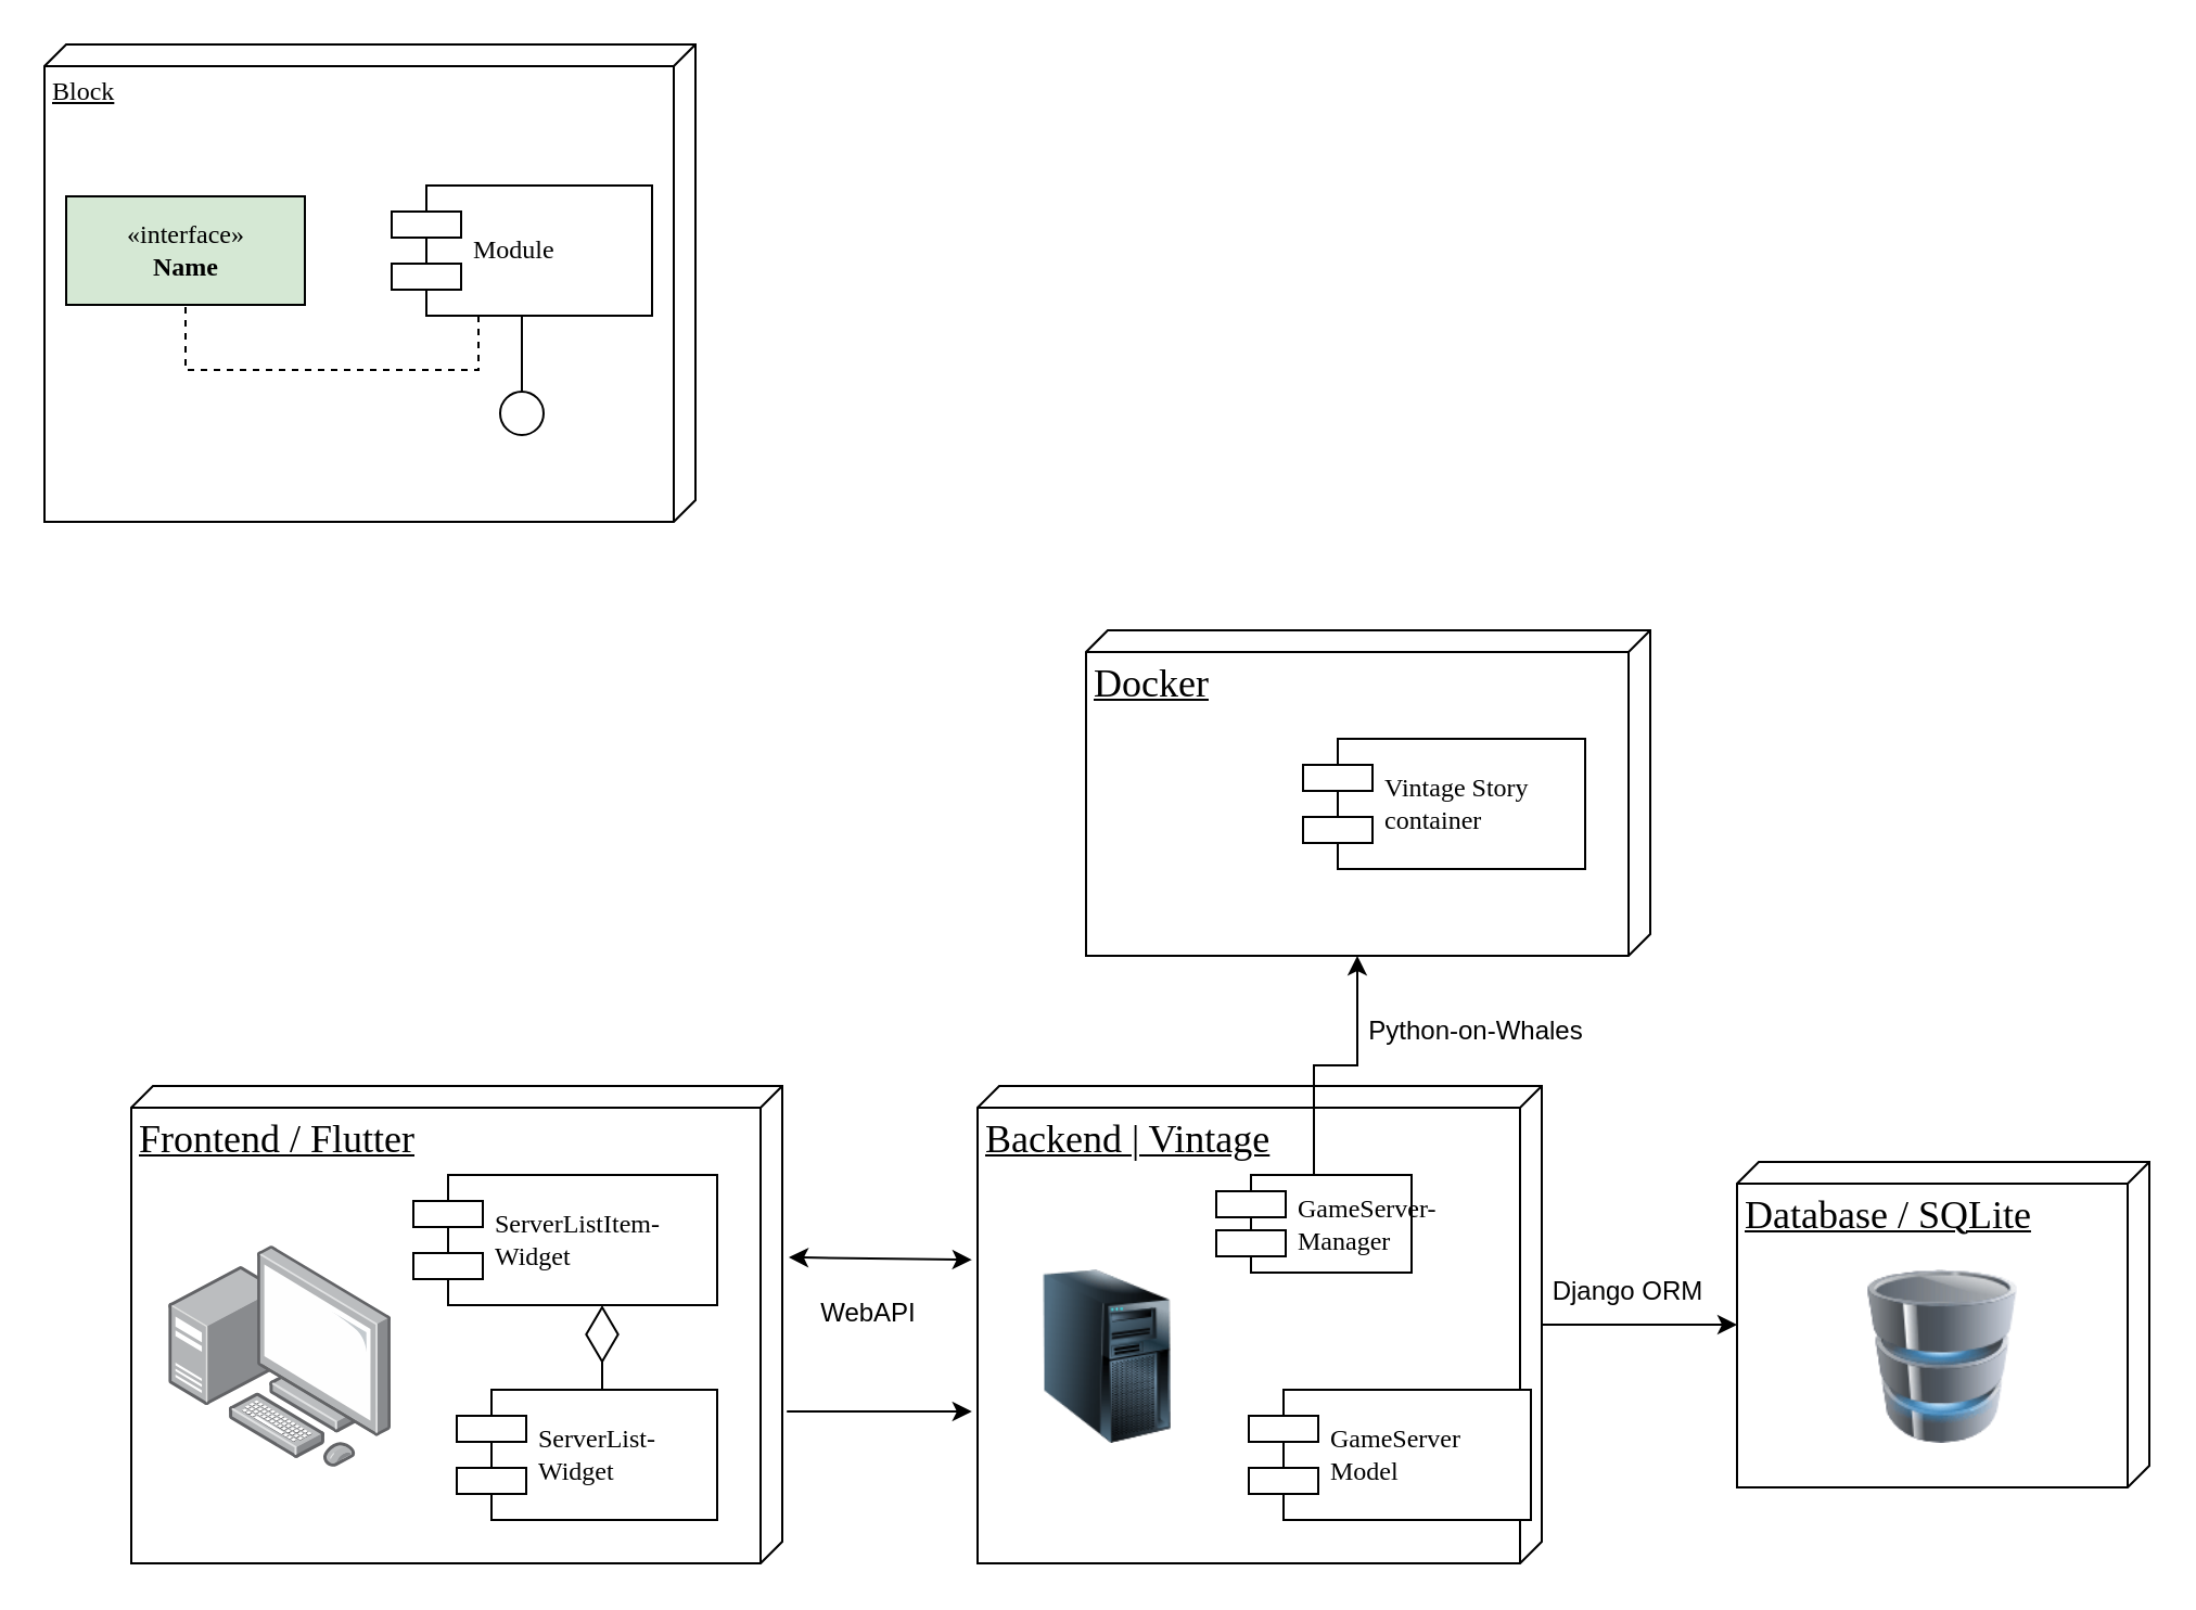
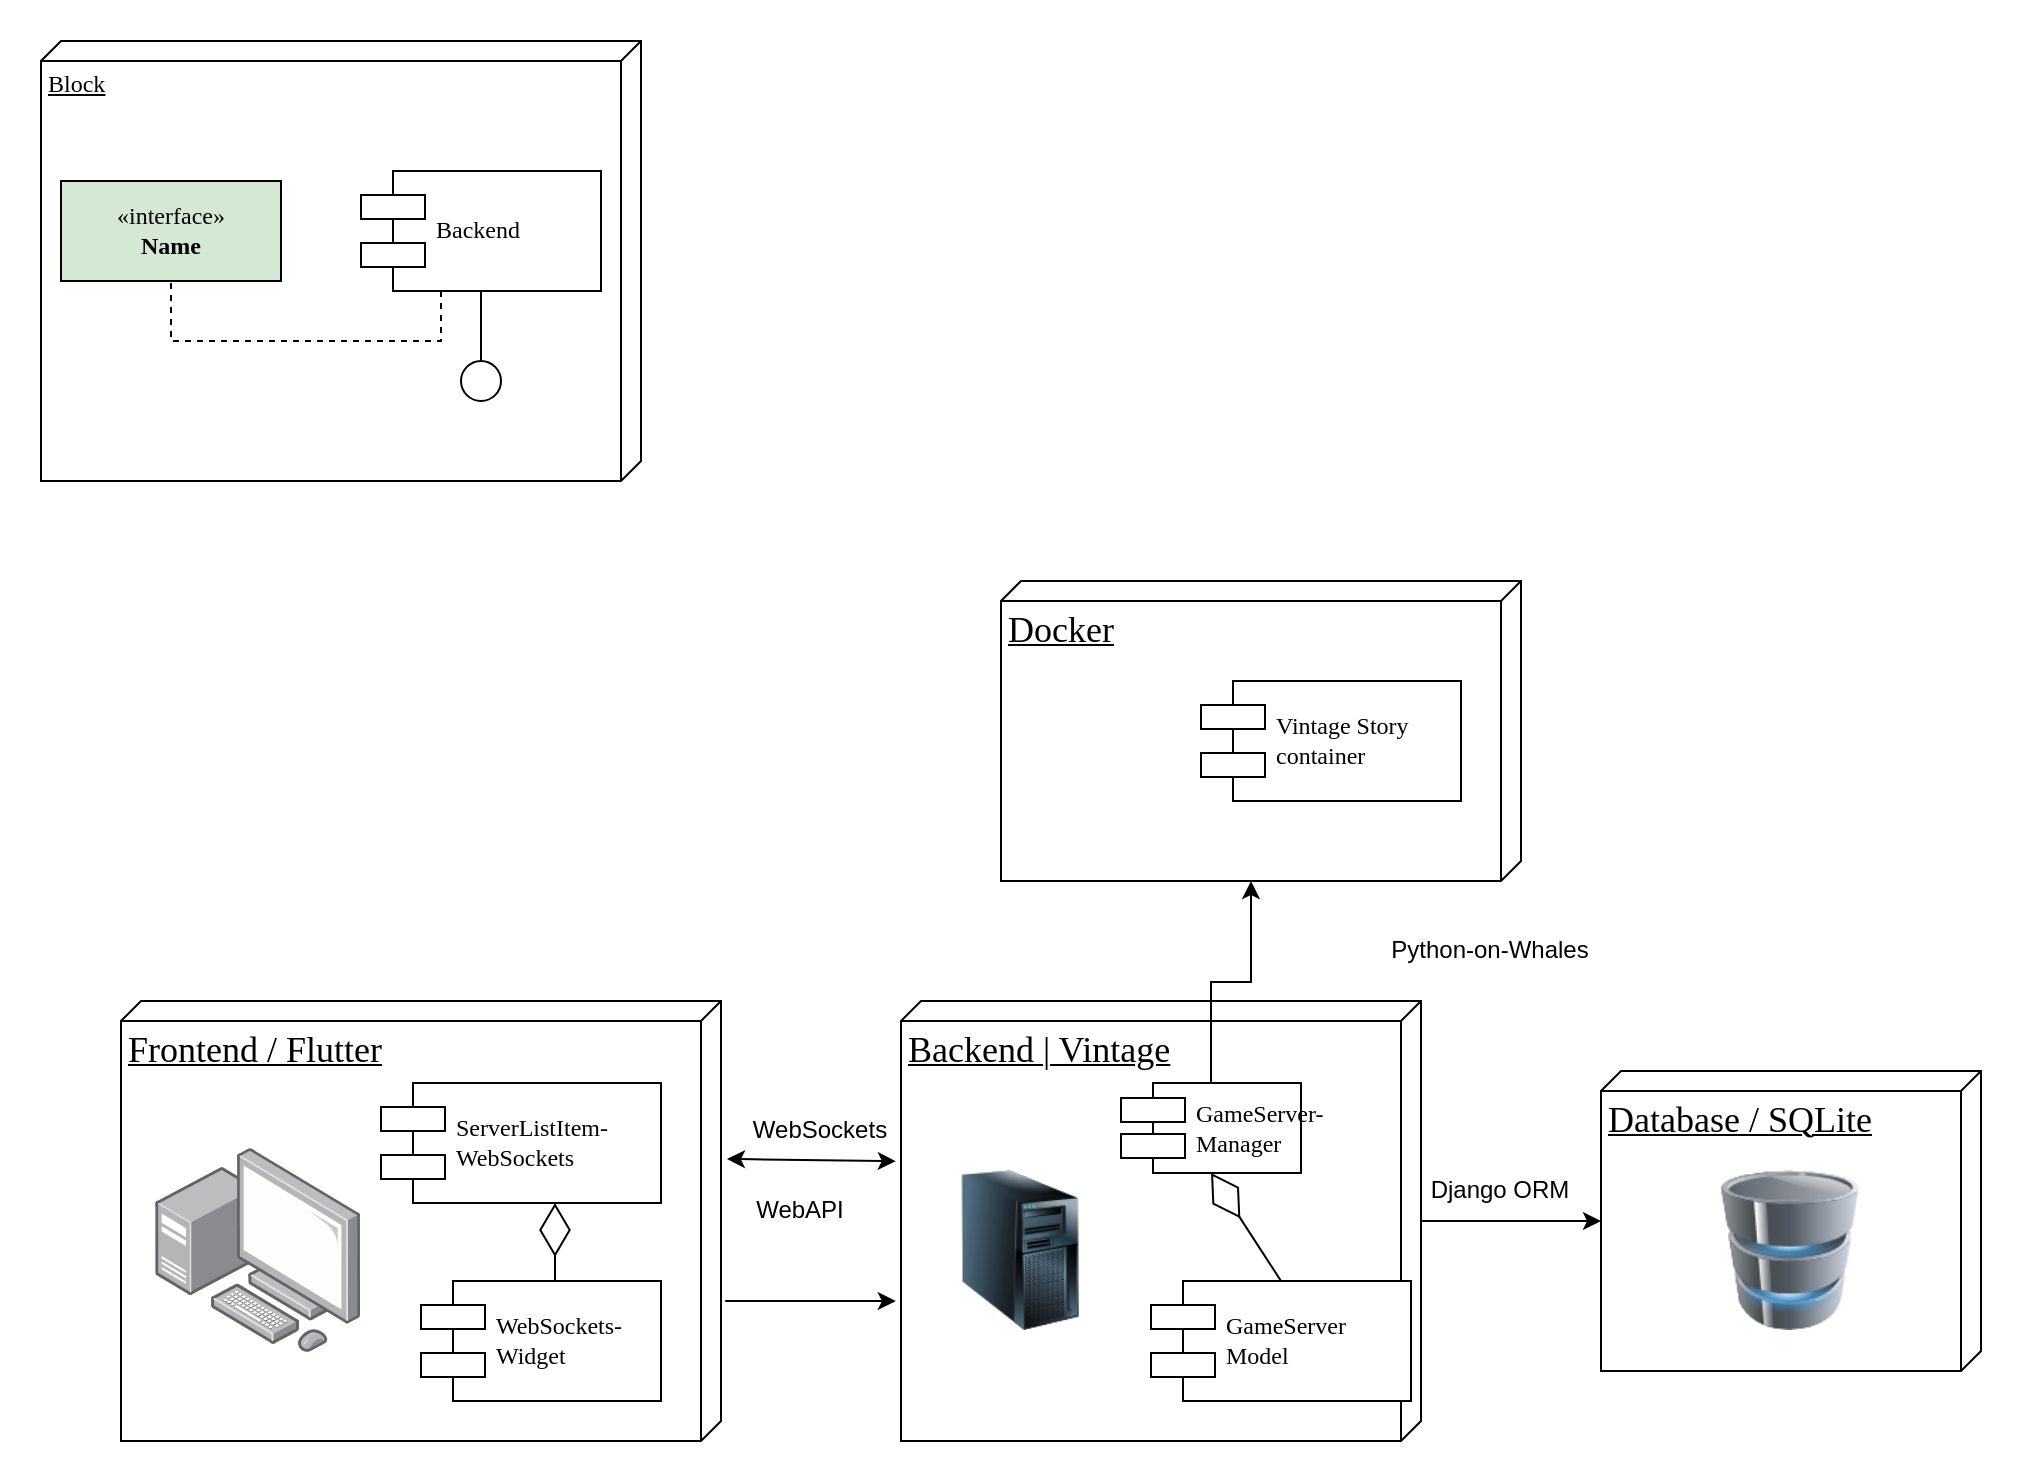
  <mxCell id="0" />
  <mxCell id="1" parent="0" />
  <mxCell id="2" value="Block" style="verticalAlign=top;align=left;spacingTop=8;spacingLeft=2;spacingRight=12;shape=cube;size=10;direction=south;fontStyle=4;html=1;rounded=0;shadow=0;comic=0;labelBackgroundColor=none;strokeWidth=1;fontFamily=Verdana;fontSize=12" parent="1" vertex="1"><mxGeometry x="20" y="20" width="300" height="220" as="geometry" /></mxCell>
  <mxCell id="3" value="&amp;laquo;interface&amp;raquo;&lt;br&gt;&lt;b&gt;Name&lt;/b&gt;" style="html=1;rounded=0;shadow=0;comic=0;labelBackgroundColor=none;strokeWidth=1;fontFamily=Verdana;fontSize=12;align=center;fillColor=#d5e8d4;" parent="1" vertex="1"><mxGeometry x="30" y="90" width="110" height="50" as="geometry" /></mxCell>
- <mxCell id="4" value="Module" style="shape=component;align=left;spacingLeft=36;rounded=0;shadow=0;comic=0;labelBackgroundColor=none;strokeWidth=1;fontFamily=Verdana;fontSize=12;html=1;" parent="1" vertex="1"><mxGeometry x="180" y="85" width="120" height="60" as="geometry" /></mxCell>
+ <mxCell id="4" value="Backend" style="shape=component;align=left;spacingLeft=36;rounded=0;shadow=0;comic=0;labelBackgroundColor=none;strokeWidth=1;fontFamily=Verdana;fontSize=12;html=1;" parent="1" vertex="1"><mxGeometry x="180" y="85" width="120" height="60" as="geometry" /></mxCell>
  <mxCell id="5" value="" style="ellipse;whiteSpace=wrap;html=1;rounded=0;shadow=0;comic=0;labelBackgroundColor=none;strokeWidth=1;fontFamily=Verdana;fontSize=12;align=center;" parent="1" vertex="1"><mxGeometry x="230" y="180" width="20" height="20" as="geometry" /></mxCell>
  <mxCell id="6" style="edgeStyle=elbowEdgeStyle;rounded=0;html=1;labelBackgroundColor=none;startArrow=none;startFill=0;startSize=8;endArrow=none;endFill=0;endSize=16;fontFamily=Verdana;fontSize=12;" parent="1" source="5" target="4" edge="1"><mxGeometry relative="1" as="geometry" /></mxCell>
  <mxCell id="7" style="edgeStyle=orthogonalEdgeStyle;rounded=0;html=1;labelBackgroundColor=none;startArrow=none;startFill=0;startSize=8;endArrow=none;endFill=0;endSize=16;fontFamily=Verdana;fontSize=12;dashed=1;" parent="1" source="4" target="3" edge="1"><mxGeometry relative="1" as="geometry"><Array as="points"><mxPoint x="220" y="170" /><mxPoint x="85" y="170" /></Array></mxGeometry></mxCell>
  <mxCell id="8" style="edgeStyle=orthogonalEdgeStyle;rounded=0;orthogonalLoop=1;jettySize=auto;html=1;" edge="1" parent="1" source="9"><mxGeometry relative="1" as="geometry"><mxPoint x="800" y="610" as="targetPoint" /></mxGeometry></mxCell>
  <mxCell id="9" value="&lt;font face=&quot;Verdana&quot; style=&quot;font-size: 18px;&quot;&gt;Backend | Vintage&lt;/font&gt;&lt;font face=&quot;ypucnfaS0VQbvQoFLyRY&quot; style=&quot;font-size: 18px;&quot;&gt;&lt;br&gt;&lt;/font&gt;" style="verticalAlign=top;align=left;spacingTop=8;spacingLeft=2;spacingRight=12;shape=cube;size=10;direction=south;fontStyle=4;html=1;rounded=0;shadow=0;comic=0;labelBackgroundColor=none;strokeWidth=1;fontFamily=Verdana;fontSize=12" vertex="1" parent="1"><mxGeometry x="450" y="500" width="260" height="220" as="geometry" /></mxCell>
  <mxCell id="10" value="GameServer-&lt;br&gt;Manager" style="shape=component;align=left;spacingLeft=36;rounded=0;shadow=0;comic=0;labelBackgroundColor=none;strokeWidth=1;fontFamily=Verdana;fontSize=12;html=1;" vertex="1" parent="1"><mxGeometry x="560" y="541" width="90" height="45" as="geometry" /></mxCell>
  <mxCell id="11" value="&lt;font face=&quot;Verdana&quot; style=&quot;font-size: 18px;&quot;&gt;Frontend / Flutter&lt;br&gt;&lt;/font&gt;" style="verticalAlign=top;align=left;spacingTop=8;spacingLeft=2;spacingRight=12;shape=cube;size=10;direction=south;fontStyle=4;html=1;rounded=0;shadow=0;comic=0;labelBackgroundColor=none;strokeWidth=1;fontFamily=Verdana;fontSize=12" vertex="1" parent="1"><mxGeometry x="60" y="500" width="300" height="220" as="geometry" /></mxCell>
- <mxCell id="12" value="ServerListItem-&lt;br&gt;Widget" style="shape=component;align=left;spacingLeft=36;rounded=0;shadow=0;comic=0;labelBackgroundColor=none;strokeWidth=1;fontFamily=Verdana;fontSize=12;html=1;" vertex="1" parent="1"><mxGeometry x="190" y="541" width="140" height="60" as="geometry" /></mxCell>
+ <mxCell id="12" value="ServerListItem-&lt;br&gt;WebSockets" style="shape=component;align=left;spacingLeft=36;rounded=0;shadow=0;comic=0;labelBackgroundColor=none;strokeWidth=1;fontFamily=Verdana;fontSize=12;html=1;" vertex="1" parent="1"><mxGeometry x="190" y="541" width="140" height="60" as="geometry" /></mxCell>
  <mxCell id="13" value="" style="endArrow=classic;html=1;rounded=0;exitX=0.682;exitY=-0.007;exitDx=0;exitDy=0;exitPerimeter=0;entryX=0.682;entryY=1.01;entryDx=0;entryDy=0;entryPerimeter=0;" edge="1" parent="1" source="11" target="9"><mxGeometry width="50" height="50" relative="1" as="geometry"><mxPoint x="530" y="420" as="sourcePoint" /><mxPoint x="580" y="370" as="targetPoint" /></mxGeometry></mxCell>
  <mxCell id="14" value="" style="endArrow=classic;startArrow=classic;html=1;rounded=0;exitX=0.359;exitY=-0.01;exitDx=0;exitDy=0;exitPerimeter=0;entryX=0.364;entryY=1.01;entryDx=0;entryDy=0;entryPerimeter=0;" edge="1" parent="1" source="11" target="9"><mxGeometry width="50" height="50" relative="1" as="geometry"><mxPoint x="530" y="420" as="sourcePoint" /><mxPoint x="580" y="370" as="targetPoint" /></mxGeometry></mxCell>
  <mxCell id="15" value="WebAPI" style="text;html=1;strokeColor=none;fillColor=none;align=center;verticalAlign=middle;whiteSpace=wrap;rounded=0;" vertex="1" parent="1"><mxGeometry x="370" y="590" width="60" height="30" as="geometry" /></mxCell>
+ <mxCell id="16" value="WebSockets" style="text;html=1;strokeColor=none;fillColor=none;align=center;verticalAlign=middle;whiteSpace=wrap;rounded=0;" vertex="1" parent="1"><mxGeometry x="370" y="550" width="80" height="30" as="geometry" /></mxCell>
  <mxCell id="17" value="Django ORM" style="text;html=1;strokeColor=none;fillColor=none;align=center;verticalAlign=middle;whiteSpace=wrap;rounded=0;" vertex="1" parent="1"><mxGeometry x="710" y="580" width="80" height="30" as="geometry" /></mxCell>
  <mxCell id="18" value="&lt;font style=&quot;font-size: 18px;&quot;&gt;Docker&lt;br&gt;&lt;/font&gt;" style="verticalAlign=top;align=left;spacingTop=8;spacingLeft=2;spacingRight=12;shape=cube;size=10;direction=south;fontStyle=4;html=1;rounded=0;shadow=0;comic=0;labelBackgroundColor=none;strokeWidth=1;fontFamily=Verdana;fontSize=12" vertex="1" parent="1"><mxGeometry x="500" y="290" width="260" height="150" as="geometry" /></mxCell>
  <mxCell id="19" style="edgeStyle=orthogonalEdgeStyle;rounded=0;orthogonalLoop=1;jettySize=auto;html=1;exitX=0.5;exitY=0;exitDx=0;exitDy=0;entryX=0;entryY=0;entryDx=150;entryDy=135;entryPerimeter=0;" edge="1" parent="1" source="10" target="18"><mxGeometry relative="1" as="geometry" /></mxCell>
  <mxCell id="20" value="GameServer&lt;br&gt;Model" style="shape=component;align=left;spacingLeft=36;rounded=0;shadow=0;comic=0;labelBackgroundColor=none;strokeWidth=1;fontFamily=Verdana;fontSize=12;html=1;" vertex="1" parent="1"><mxGeometry x="575" y="640" width="130" height="60" as="geometry" /></mxCell>
  <mxCell id="21" value="&lt;font face=&quot;Verdana&quot; style=&quot;font-size: 18px;&quot;&gt;Database / SQLite&lt;br&gt;&lt;/font&gt;" style="verticalAlign=top;align=left;spacingTop=8;spacingLeft=2;spacingRight=12;shape=cube;size=10;direction=south;fontStyle=4;html=1;rounded=0;shadow=0;comic=0;labelBackgroundColor=none;strokeWidth=1;fontFamily=Verdana;fontSize=12" vertex="1" parent="1"><mxGeometry x="800" y="535" width="190" height="150" as="geometry" /></mxCell>
  <mxCell id="22" value="" style="image;html=1;image=img/lib/clip_art/computers/Database_128x128.png" vertex="1" parent="1"><mxGeometry x="855" y="585" width="80" height="80" as="geometry" /></mxCell>
  <mxCell id="23" value="" style="image;html=1;image=img/lib/clip_art/computers/Server_Tower_128x128.png" vertex="1" parent="1"><mxGeometry x="470" y="585" width="80" height="80" as="geometry" /></mxCell>
  <mxCell id="24" value="" style="shape=image;html=1;verticalAlign=top;verticalLabelPosition=bottom;labelBackgroundColor=#ffffff;imageAspect=0;aspect=fixed;image=https://cdn0.iconfinder.com/data/icons/social-media-2127/48/social_media_social_media_logo_docker-128.png" vertex="1" parent="1"><mxGeometry x="500" y="291" width="148" height="148" as="geometry" /></mxCell>
  <mxCell id="25" value="Vintage Story&lt;br&gt;container" style="shape=component;align=left;spacingLeft=36;rounded=0;shadow=0;comic=0;labelBackgroundColor=none;strokeWidth=1;fontFamily=Verdana;fontSize=12;html=1;" vertex="1" parent="1"><mxGeometry x="600" y="340" width="130" height="60" as="geometry" /></mxCell>
  <mxCell id="26" value="" style="image;points=[];aspect=fixed;html=1;align=center;shadow=0;dashed=0;image=img/lib/allied_telesis/computer_and_terminals/Personal_Computer_with_Server.svg;" vertex="1" parent="1"><mxGeometry x="77.6" y="573.8" width="102.4" height="102.4" as="geometry" /></mxCell>
- <mxCell id="28" value="ServerList-&lt;br&gt;Widget" style="shape=component;align=left;spacingLeft=36;rounded=0;shadow=0;comic=0;labelBackgroundColor=none;strokeWidth=1;fontFamily=Verdana;fontSize=12;html=1;" vertex="1" parent="1"><mxGeometry x="210" y="640" width="120" height="60" as="geometry" /></mxCell>
+ <mxCell id="27" value="" style="endArrow=diamondThin;endFill=0;endSize=24;html=1;rounded=0;entryX=0.5;entryY=1;entryDx=0;entryDy=0;exitX=0.5;exitY=0;exitDx=0;exitDy=0;" edge="1" parent="1" source="20" target="10"><mxGeometry width="160" relative="1" as="geometry"><mxPoint x="510" y="454" as="sourcePoint" /><mxPoint x="670" y="454" as="targetPoint" /></mxGeometry></mxCell>
+ <mxCell id="28" value="WebSockets-&lt;br&gt;Widget" style="shape=component;align=left;spacingLeft=36;rounded=0;shadow=0;comic=0;labelBackgroundColor=none;strokeWidth=1;fontFamily=Verdana;fontSize=12;html=1;" vertex="1" parent="1"><mxGeometry x="210" y="640" width="120" height="60" as="geometry" /></mxCell>
  <mxCell id="29" value="" style="endArrow=diamondThin;endFill=0;endSize=24;html=1;rounded=0;entryX=0.5;entryY=1;entryDx=0;entryDy=0;exitX=0.5;exitY=0;exitDx=0;exitDy=0;" edge="1" parent="1"><mxGeometry width="160" relative="1" as="geometry"><mxPoint x="277" y="640" as="sourcePoint" /><mxPoint x="277" y="601" as="targetPoint" /></mxGeometry></mxCell>
- <mxCell id="30" value="Python-on-Whales" style="text;html=1;strokeColor=none;fillColor=none;align=center;verticalAlign=middle;whiteSpace=wrap;rounded=0;" vertex="1" parent="1"><mxGeometry x="620" y="460" width="120" height="30" as="geometry" /></mxCell>
+ <mxCell id="30" value="Python-on-Whales" style="text;html=1;strokeColor=none;fillColor=none;align=center;verticalAlign=middle;whiteSpace=wrap;rounded=0;" vertex="1" parent="1"><mxGeometry x="685" y="460" width="120" height="30" as="geometry" /></mxCell>
